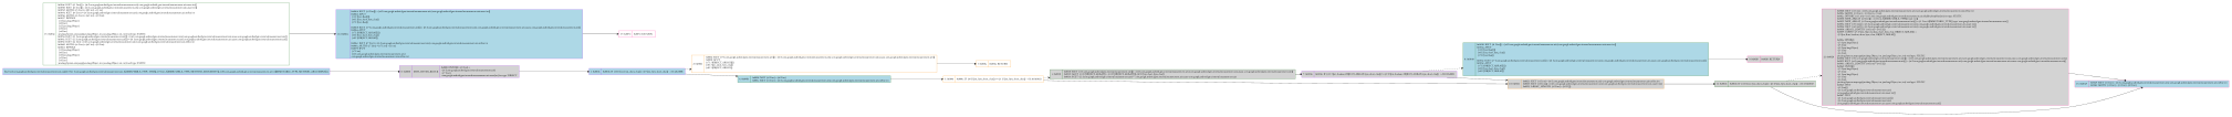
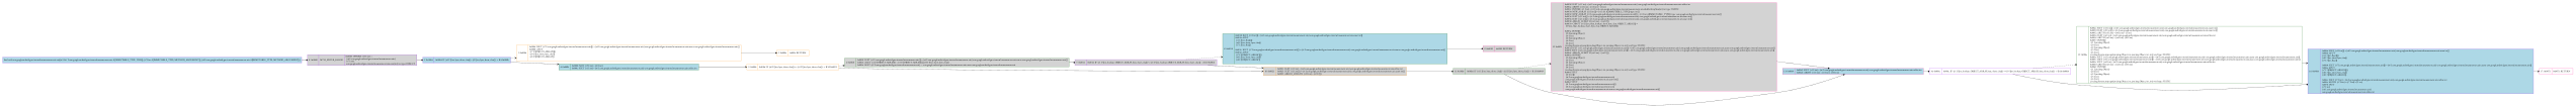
  digraph {
    fontname="EB Garamond"
    rankdir=LR
    node [color=purple fillcolor=lightgrey fontname="EB Garamond" shape=record style=filled]
    edge [arrowhead=vee fontname="EB Garamond"]
    n1 [label="{0\:\ 0x0000|MTH_ENTER_BLOCK\l|0x0000: INVOKE  (r0 I:int) = \l  (r6 I:com.google.android.gms.internal.measurement.zzis)\l  (r7 I:int)\l com.google.android.gms.internal.measurement.zzis.zzcn(int):int type: DIRECT \l}"]
    n2 [fillcolor=lightblue label="{1\:\ 0x0004|0x0004: IF  (r0 I:?[int, byte, short, char]) \< (0 ?[int, byte, short, char])  \-\> B:4:0x000b \l}"]
    n3 [color=darkorange fillcolor=white label="{2\:\ 0x0006|0x0006: IGET  (r7 I:com.google.android.gms.internal.measurement.zzir[]) = (r6 I:com.google.android.gms.internal.measurement.zzis) com.google.android.gms.internal.measurement.zzis.zzaou com.google.android.gms.internal.measurement.zzir[] \l0x0008: APUT  \l  (r7 I:?[OBJECT, ARRAY][])\l  (r0 I:?[int, short, byte, char])\l  (r8 I:?[OBJECT, ARRAY])\l \l}"]
    n4 [color=darkgreen fillcolor=lightblue label="{4\:\ 0x000b|0x000b: NOT  (r9 I:int) = (r0 I:int) \l0x000c: IGET  (r1 I:int) = (r6 I:com.google.android.gms.internal.measurement.zzis) com.google.android.gms.internal.measurement.zzis.mSize int \l}"]
    n5 [color=darkorange fillcolor=white label="{3\:\ 0x000a|0x000a: RETURN   \l}"]
    n6 [color=darkorange fillcolor=white label="{5\:\ 0x000e|0x000e: IF  (r0 I:?[int, byte, short, char]) \>= (r1 I:?[int, byte, short, char])  \-\> B:10:0x0021 \l}"]
    n7 [color=darkgreen label="{6\:\ 0x0010|0x0010: IGET  (r1 I:com.google.android.gms.internal.measurement.zzir[]) = (r6 I:com.google.android.gms.internal.measurement.zzis) com.google.android.gms.internal.measurement.zzis.zzaou com.google.android.gms.internal.measurement.zzir[] \l0x0012: AGET  (r1 I:?[OBJECT, ARRAY]) = (r1 I:?[OBJECT, ARRAY][]), (r0 I:?[int, short, byte, char]) \l0x0014: SGET  (r2 I:com.google.android.gms.internal.measurement.zzir) =  com.google.android.gms.internal.measurement.zzis.zzaor com.google.android.gms.internal.measurement.zzir \l}"]
    n8 [color=darkorange label="{10\:\ 0x0021|0x0021: IGET  (r1 I:int) = (r6 I:com.google.android.gms.internal.measurement.zzis) com.google.android.gms.internal.measurement.zzis.mSize int \l0x0023: IGET  (r2 I:int[]) = (r6 I:com.google.android.gms.internal.measurement.zzis) com.google.android.gms.internal.measurement.zzis.zzaot int[] \l0x0025: ARRAY_LENGTH  (r2 I:int) = (r2 I:?[]) \l}"]
    n9 [label="{7\:\ 0x0016|0x0016: IF  (r1 I:?[int, boolean, OBJECT, ARRAY, byte, short, char]) != (r2 I:?[int, boolean, OBJECT, ARRAY, byte, short, char])  \-\> B:10:0x0021 \l}"]
    n10 [color=darkgreen label="{11\:\ 0x0026|0x0026: IF  (r1 I:?[int, byte, short, char]) \< (r2 I:?[int, byte, short, char])  \-\> B:13:0x0049 \l}"]
    n11 [color=darkgreen fillcolor=lightblue label="{8\:\ 0x0018|0x0018: IGET  (r1 I:int[]) = (r6 I:com.google.android.gms.internal.measurement.zzis) com.google.android.gms.internal.measurement.zzis.zzaot int[] \l0x001a: APUT  \l  (r1 I:?[int, float][])\l  (r0 I:?[int, short, byte, char])\l  (r7 I:?[int, float])\l \l0x001c: IGET  (r7 I:com.google.android.gms.internal.measurement.zzir[]) = (r6 I:com.google.android.gms.internal.measurement.zzis) com.google.android.gms.internal.measurement.zzis.zzaou com.google.android.gms.internal.measurement.zzir[] \l0x001e: APUT  \l  (r7 I:?[OBJECT, ARRAY][])\l  (r0 I:?[int, short, byte, char])\l  (r8 I:?[OBJECT, ARRAY])\l \l}"]
    n12 [color=deeppink label="{9\:\ 0x0020|0x0020: RETURN   \l}"]
    n13 [color=deeppink label="{12\:\ 0x0028|0x0028: IGET  (r1 I:int) = (r6 I:com.google.android.gms.internal.measurement.zzis) com.google.android.gms.internal.measurement.zzis.mSize int \l0x002a: ARITH  (r1 I:int) = (r1 I:int) + (1 int) \l0x002c: INVOKE  (r1 I:int) = (r1 I:int) com.google.android.gms.internal.measurement.zzis.idealIntArraySize(int):int type: STATIC \l0x0030: NEW_ARRAY  (r2 I:int[]) = (r1 I:int A[IMMUTABLE_TYPE]) type: int[] \l0x0032: NEW_ARRAY  (r1 I:com.google.android.gms.internal.measurement.zzir[]) = (r1 I:int A[IMMUTABLE_TYPE]) type: com.google.android.gms.internal.measurement.zzir[] \l0x0034: IGET  (r3 I:int[]) = (r6 I:com.google.android.gms.internal.measurement.zzis) com.google.android.gms.internal.measurement.zzis.zzaot int[] \l0x0036: IGET  (r4 I:int[]) = (r6 I:com.google.android.gms.internal.measurement.zzis) com.google.android.gms.internal.measurement.zzis.zzaot int[] \l0x0038: ARRAY_LENGTH  (r4 I:int) = (r4 I:?[]) \l0x0039: CONST  (r5 I:?[int, float, boolean, short, byte, char, OBJECT, ARRAY]) = \l  (0 ?[int, float, boolean, short, byte, char, OBJECT, ARRAY])\l \l0x003a: INVOKE  \l  (r3 I:java.lang.Object)\l  (r5 I:int)\l  (r2 I:java.lang.Object)\l  (r5 I:int)\l  (r4 I:int)\l java.lang.System.arraycopy(java.lang.Object, int, java.lang.Object, int, int):void type: STATIC \l0x003d: IGET  (r3 I:com.google.android.gms.internal.measurement.zzir[]) = (r6 I:com.google.android.gms.internal.measurement.zzis) com.google.android.gms.internal.measurement.zzis.zzaou com.google.android.gms.internal.measurement.zzir[] \l0x003f: IGET  (r4 I:com.google.android.gms.internal.measurement.zzir[]) = (r6 I:com.google.android.gms.internal.measurement.zzis) com.google.android.gms.internal.measurement.zzis.zzaou com.google.android.gms.internal.measurement.zzir[] \l0x0041: ARRAY_LENGTH  (r4 I:int) = (r4 I:?[]) \l0x0042: INVOKE  \l  (r3 I:java.lang.Object)\l  (r5 I:int)\l  (r1 I:java.lang.Object)\l  (r5 I:int)\l  (r4 I:int)\l java.lang.System.arraycopy(java.lang.Object, int, java.lang.Object, int, int):void type: STATIC \l0x0045: IPUT  \l  (r2 I:int[])\l  (r6 I:com.google.android.gms.internal.measurement.zzis)\l com.google.android.gms.internal.measurement.zzis.zzaot int[] \l0x0047: IPUT  \l  (r1 I:com.google.android.gms.internal.measurement.zzir[])\l  (r6 I:com.google.android.gms.internal.measurement.zzis)\l com.google.android.gms.internal.measurement.zzis.zzaou com.google.android.gms.internal.measurement.zzir[] \l}"]
    n14 [color=deeppink fillcolor=lightblue label="{13\:\ 0x0049|0x0049: IGET  (r1 I:int) = (r6 I:com.google.android.gms.internal.measurement.zzis) com.google.android.gms.internal.measurement.zzis.mSize int \l0x004b: ARITH  (r1 I:int) = (r1 I:int) \- (r0 I:int) \l}"]
+   n15 [fillcolor=white label="{14\:\ 0x004c|0x004c: IF  (r1 I:?[int, boolean, OBJECT, ARRAY, byte, short, char]) == (0 ?[int, boolean, OBJECT, ARRAY, byte, short, char])  \-\> B:16:0x0064 \l}"]
    n16 [color=darkgreen fillcolor=white label="{15\:\ 0x004e|0x004e: IGET  (r1 I:int[]) = (r6 I:com.google.android.gms.internal.measurement.zzis) com.google.android.gms.internal.measurement.zzis.zzaot int[] \l0x0050: IGET  (r2 I:int[]) = (r6 I:com.google.android.gms.internal.measurement.zzis) com.google.android.gms.internal.measurement.zzis.zzaot int[] \l0x0052: ARITH  (r3 I:int) = (r0 I:int) + (1 int) \l0x0054: IGET  (r4 I:int) = (r6 I:com.google.android.gms.internal.measurement.zzis) com.google.android.gms.internal.measurement.zzis.mSize int \l0x0056: ARITH  (r4 I:int) = (r4 I:int) \- (r0 I:int) \l0x0057: INVOKE  \l  (r1 I:java.lang.Object)\l  (r0 I:int)\l  (r2 I:java.lang.Object)\l  (r3 I:int)\l  (r4 I:int)\l java.lang.System.arraycopy(java.lang.Object, int, java.lang.Object, int, int):void type: STATIC \l0x005a: IGET  (r1 I:com.google.android.gms.internal.measurement.zzir[]) = (r6 I:com.google.android.gms.internal.measurement.zzis) com.google.android.gms.internal.measurement.zzis.zzaou com.google.android.gms.internal.measurement.zzir[] \l0x005c: IGET  (r2 I:com.google.android.gms.internal.measurement.zzir[]) = (r6 I:com.google.android.gms.internal.measurement.zzis) com.google.android.gms.internal.measurement.zzis.zzaou com.google.android.gms.internal.measurement.zzir[] \l0x005e: IGET  (r4 I:int) = (r6 I:com.google.android.gms.internal.measurement.zzis) com.google.android.gms.internal.measurement.zzis.mSize int \l0x0060: ARITH  (r4 I:int) = (r4 I:int) \- (r0 I:int) \l0x0061: INVOKE  \l  (r1 I:java.lang.Object)\l  (r0 I:int)\l  (r2 I:java.lang.Object)\l  (r3 I:int)\l  (r4 I:int)\l java.lang.System.arraycopy(java.lang.Object, int, java.lang.Object, int, int):void type: STATIC \l}"]
    n17 [fillcolor=lightblue label="{16\:\ 0x0064|0x0064: IGET  (r1 I:int[]) = (r6 I:com.google.android.gms.internal.measurement.zzis) com.google.android.gms.internal.measurement.zzis.zzaot int[] \l0x0066: APUT  \l  (r1 I:?[int, float][])\l  (r0 I:?[int, short, byte, char])\l  (r7 I:?[int, float])\l \l0x0068: IGET  (r7 I:com.google.android.gms.internal.measurement.zzir[]) = (r6 I:com.google.android.gms.internal.measurement.zzis) com.google.android.gms.internal.measurement.zzis.zzaou com.google.android.gms.internal.measurement.zzir[] \l0x006a: APUT  \l  (r7 I:?[OBJECT, ARRAY][])\l  (r0 I:?[int, short, byte, char])\l  (r8 I:?[OBJECT, ARRAY])\l \l0x006c: IGET  (r7 I:int) = (r6 I:com.google.android.gms.internal.measurement.zzis) com.google.android.gms.internal.measurement.zzis.mSize int \l0x006e: ARITH  (r7 I:int) = (r7 I:int) + (1 int) \l0x0070: IPUT  \l  (r7 I:int)\l  (r6 I:com.google.android.gms.internal.measurement.zzis)\l com.google.android.gms.internal.measurement.zzis.mSize int \l}"]
    n18 [color=deeppink fillcolor=white label="{17\:\ 0x0072|0x0072: RETURN   \l}"]
    n19 [fillcolor=lightblue label="{final void com.google.android.gms.internal.measurement.zzis.zza((r6 'this' I:com.google.android.gms.internal.measurement.zzis A[IMMUTABLE_TYPE, THIS]), (r7 I:int A[IMMUTABLE_TYPE, METHOD_ARGUMENT]), (r8 I:com.google.android.gms.internal.measurement.zzir A[IMMUTABLE_TYPE, METHOD_ARGUMENT])) }"]
    n1 -> n2 [arrowhead=dot]
    n2 -> n3 [style=dashed]
    n2 -> n4
    n3 -> n5 [arrowhead=dot]
    n4 -> n6
    n6 -> n7 [style=dashed]
    n6 -> n8
    n7 -> n9 [arrowhead=dot]
    n8 -> n10 [arrowhead=dot]
    n9 -> n8
    n9 -> n11 [style=dashed]
    n10 -> n13 [style=dashed]
    n10 -> n14
    n11 -> n12 [arrowhead=dot]
    n13 -> n14 [arrowhead=dot]
+   n14 -> n15 [arrowhead=dot]
+   n15 -> n16 [arrowhead=dot style=dashed]
+   n15 -> n17 [arrowhead=dot]
    n16 -> n17
    n17 -> n18
    n19 -> n1 [arrowhead=dot]
  }
